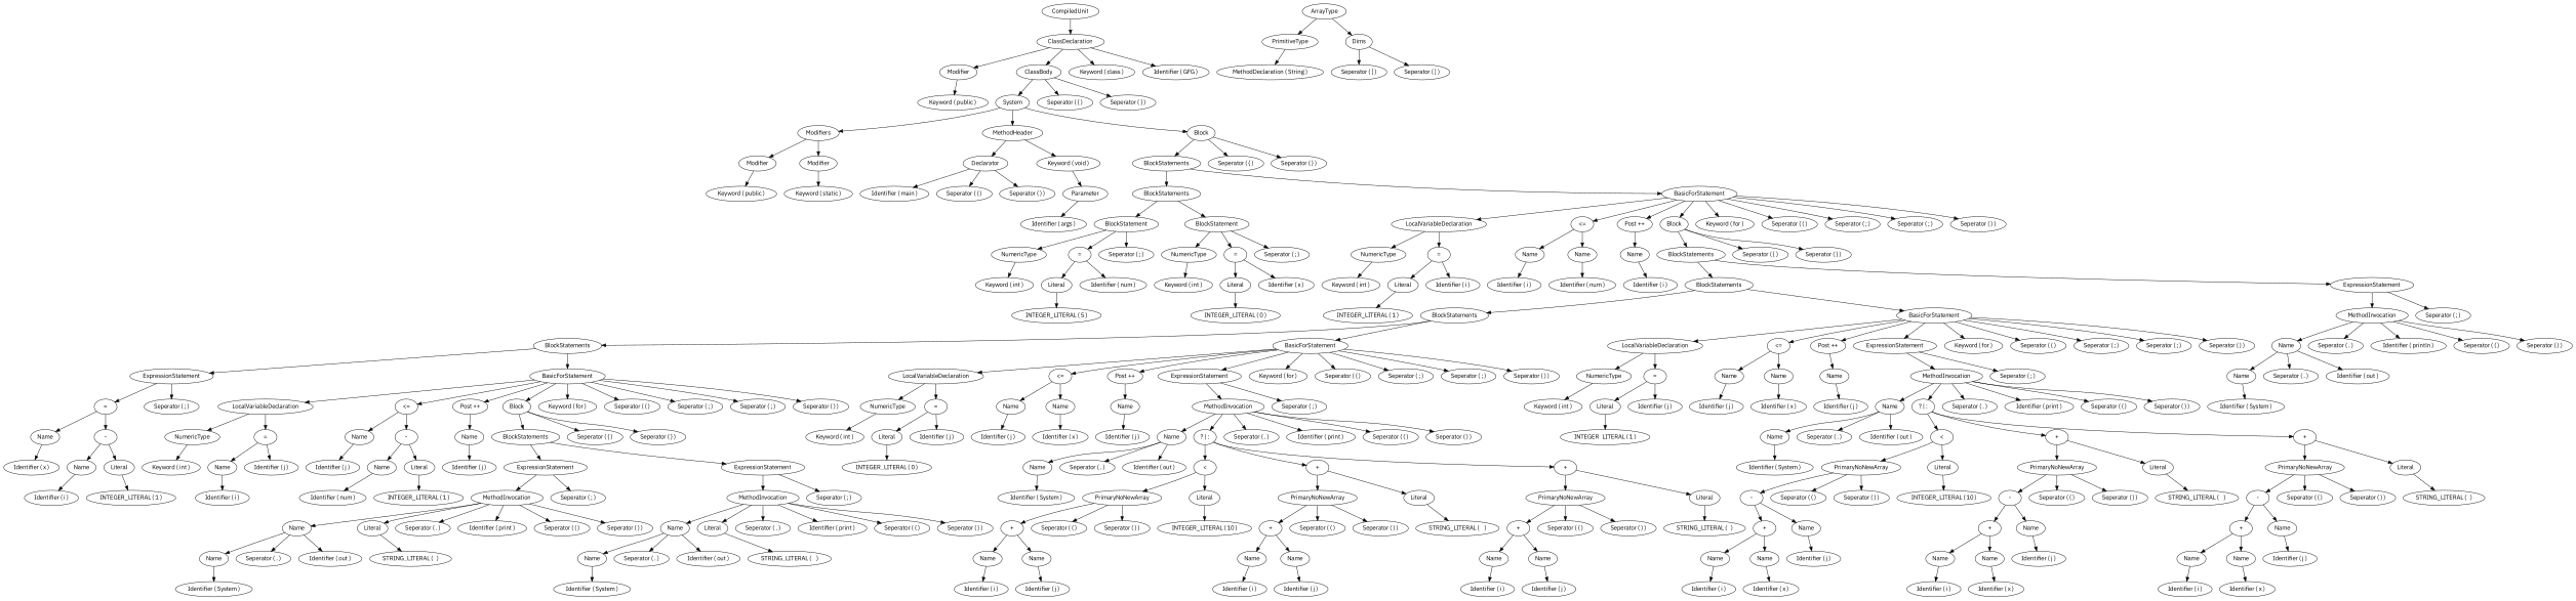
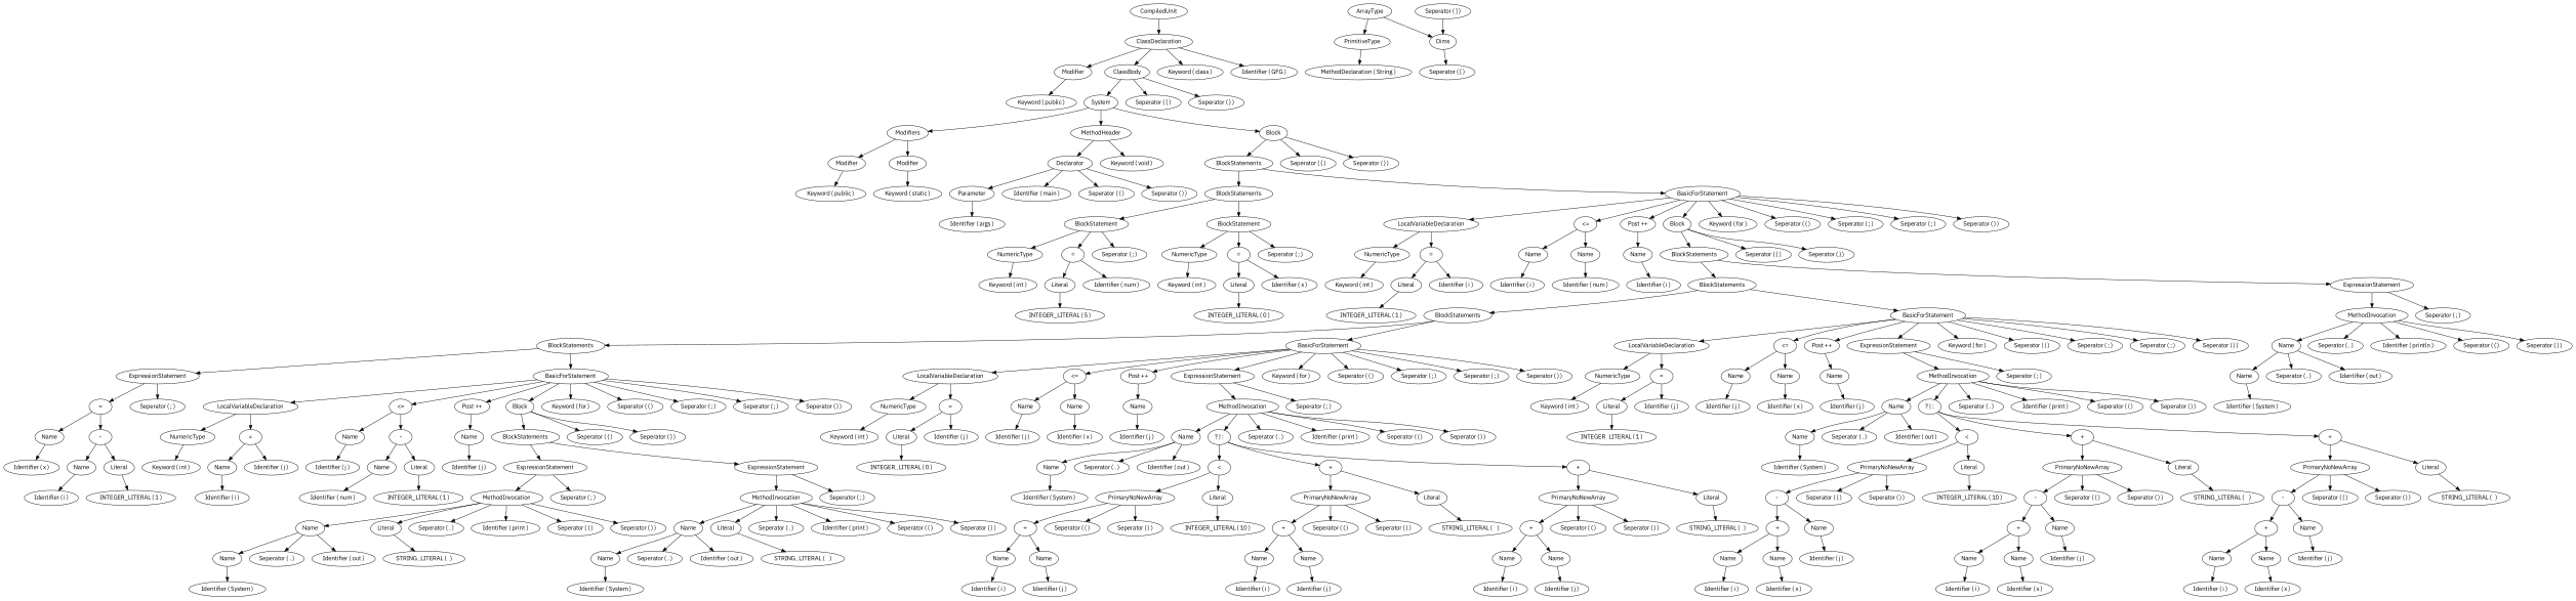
  digraph {
    fontname="IBM Plex Sans"
    node [fontname="IBM Plex Sans" ordering=out]
    edge [fontname="IBM Plex Sans"]
    n1 [label="Keyword ( public )"]
    n2 [label=Modifier]
    n3 [label="Keyword ( public )"]
    n4 [label=Modifier]
    n5 [label="Keyword ( static )"]
    n6 [label=Modifier]
    n7 [label=Modifiers]
    n8 [label="MethodDeclaration ( String )"]
    n9 [label=PrimitiveType]
    n10 [label="Seperator ( [ )"]
    n11 [label="Seperator ( ] )"]
    n12 [label=Dims]
    n13 [label=ArrayType]
    n14 [label="Identifier ( args )"]
    n15 [label=Parameter]
    n16 [label="Identifier ( main )"]
    n17 [label="Seperator ( ( )"]
    n18 [label="Seperator ( ) )"]
    n19 [label=Declarator]
    n20 [label="Keyword ( void )"]
    n21 [label=MethodHeader]
    n22 [label="Keyword ( int )"]
    n23 [label=NumericType]
    n24 [label="INTEGER_LITERAL ( 5 )"]
    n25 [label=Literal]
    n26 [label="Identifier ( num )"]
    n27 [label="="]
    n28 [label="Seperator ( ; )"]
    n29 [label=BlockStatement]
    n30 [label="Keyword ( int )"]
    n31 [label=NumericType]
    n32 [label="INTEGER_LITERAL ( 0 )"]
    n33 [label=Literal]
    n34 [label="Identifier ( x )"]
    n35 [label="="]
    n36 [label="Seperator ( ; )"]
    n37 [label=BlockStatement]
    n38 [label=BlockStatements]
    n39 [label="Keyword ( int )"]
    n40 [label=NumericType]
    n41 [label="INTEGER_LITERAL ( 1 )"]
    n42 [label=Literal]
    n43 [label="Identifier ( i )"]
    n44 [label="="]
    n45 [label=LocalVariableDeclaration]
    n46 [label="Identifier ( i )"]
    n47 [label=Name]
    n48 [label="Identifier ( num )"]
    n49 [label=Name]
    n50 [label="<="]
    n51 [label="Identifier ( i )"]
    n52 [label=Name]
    n53 [label="Post ++"]
    n54 [label="Identifier ( x )"]
    n55 [label=Name]
    n56 [label="Identifier ( i )"]
    n57 [label=Name]
    n58 [label="INTEGER_LITERAL ( 1 )"]
    n59 [label=Literal]
    n60 [label="-"]
    n61 [label="="]
    n62 [label="Seperator ( ; )"]
    n63 [label=ExpressionStatement]
    n64 [label="Keyword ( int )"]
    n65 [label=NumericType]
    n66 [label="Identifier ( i )"]
    n67 [label=Name]
    n68 [label="Identifier ( j )"]
    n69 [label="="]
    n70 [label=LocalVariableDeclaration]
    n71 [label="Identifier ( j )"]
    n72 [label=Name]
    n73 [label="Identifier ( num )"]
    n74 [label=Name]
    n75 [label="INTEGER_LITERAL ( 1 )"]
    n76 [label=Literal]
    n77 [label="-"]
    n78 [label="<="]
    n79 [label="Identifier ( j )"]
    n80 [label=Name]
    n81 [label="Post ++"]
    n82 [label="Identifier ( System )"]
    n83 [label=Name]
    n84 [label="Seperator ( . )"]
    n85 [label="Identifier ( out )"]
    n86 [label=Name]
    n87 [label="STRING_LITERAL (   )"]
    n88 [label=Literal]
    n89 [label="Seperator ( . )"]
    n90 [label="Identifier ( print )"]
    n91 [label="Seperator ( ( )"]
    n92 [label="Seperator ( ) )"]
    n93 [label=MethodInvocation]
    n94 [label="Seperator ( ; )"]
    n95 [label=ExpressionStatement]
    n96 [label="Identifier ( System )"]
    n97 [label=Name]
    n98 [label="Seperator ( . )"]
    n99 [label="Identifier ( out )"]
    n100 [label=Name]
    n101 [label="STRING_LITERAL (    )"]
    n102 [label=Literal]
    n103 [label="Seperator ( . )"]
    n104 [label="Identifier ( print )"]
    n105 [label="Seperator ( ( )"]
    n106 [label="Seperator ( ) )"]
    n107 [label=MethodInvocation]
    n108 [label="Seperator ( ; )"]
    n109 [label=ExpressionStatement]
    n110 [label=BlockStatements]
    n111 [label="Seperator ( { )"]
    n112 [label="Seperator ( } )"]
    n113 [label=Block]
    n114 [label="Keyword ( for )"]
    n115 [label="Seperator ( ( )"]
    n116 [label="Seperator ( ; )"]
    n117 [label="Seperator ( ; )"]
    n118 [label="Seperator ( ) )"]
    n119 [label=BasicForStatement]
    n120 [label=BlockStatements]
    n121 [label="Keyword ( int )"]
    n122 [label=NumericType]
    n123 [label="INTEGER_LITERAL ( 0 )"]
    n124 [label=Literal]
    n125 [label="Identifier ( j )"]
    n126 [label="="]
    n127 [label=LocalVariableDeclaration]
    n128 [label="Identifier ( j )"]
    n129 [label=Name]
    n130 [label="Identifier ( x )"]
    n131 [label=Name]
    n132 [label="<="]
    n133 [label="Identifier ( j )"]
    n134 [label=Name]
    n135 [label="Post ++"]
    n136 [label="Identifier ( System )"]
    n137 [label=Name]
    n138 [label="Seperator ( . )"]
    n139 [label="Identifier ( out )"]
    n140 [label=Name]
    n141 [label="Identifier ( i )"]
    n142 [label=Name]
    n143 [label="Identifier ( j )"]
    n144 [label=Name]
    n145 [label="+"]
    n146 [label="Seperator ( ( )"]
    n147 [label="Seperator ( ) )"]
    n148 [label=PrimaryNoNewArray]
    n149 [label="INTEGER_LITERAL ( 10 )"]
    n150 [label=Literal]
    n151 [label="<"]
    n152 [label="Identifier ( i )"]
    n153 [label=Name]
    n154 [label="Identifier ( j )"]
    n155 [label=Name]
    n156 [label="+"]
    n157 [label="Seperator ( ( )"]
    n158 [label="Seperator ( ) )"]
    n159 [label=PrimaryNoNewArray]
    n160 [label="STRING_LITERAL (    )"]
    n161 [label=Literal]
    n162 [label="+"]
    n163 [label="Identifier ( i )"]
    n164 [label=Name]
    n165 [label="Identifier ( j )"]
    n166 [label=Name]
    n167 [label="+"]
    n168 [label="Seperator ( ( )"]
    n169 [label="Seperator ( ) )"]
    n170 [label=PrimaryNoNewArray]
    n171 [label="STRING_LITERAL (   )"]
    n172 [label=Literal]
    n173 [label="+"]
    n174 [label="? | :"]
    n175 [label="Seperator ( . )"]
    n176 [label="Identifier ( print )"]
    n177 [label="Seperator ( ( )"]
    n178 [label="Seperator ( ) )"]
    n179 [label=MethodInvocation]
    n180 [label="Seperator ( ; )"]
    n181 [label=ExpressionStatement]
    n182 [label="Keyword ( for )"]
    n183 [label="Seperator ( ( )"]
    n184 [label="Seperator ( ; )"]
    n185 [label="Seperator ( ; )"]
    n186 [label="Seperator ( ) )"]
    n187 [label=BasicForStatement]
    n188 [label=BlockStatements]
    n189 [label="Keyword ( int )"]
    n190 [label=NumericType]
    n191 [label="INTEGER_LITERAL ( 1 )"]
    n192 [label=Literal]
    n193 [label="Identifier ( j )"]
    n194 [label="="]
    n195 [label=LocalVariableDeclaration]
    n196 [label="Identifier ( j )"]
    n197 [label=Name]
    n198 [label="Identifier ( x )"]
    n199 [label=Name]
    n200 [label="<="]
    n201 [label="Identifier ( j )"]
    n202 [label=Name]
    n203 [label="Post ++"]
    n204 [label="Identifier ( System )"]
    n205 [label=Name]
    n206 [label="Seperator ( . )"]
    n207 [label="Identifier ( out )"]
    n208 [label=Name]
    n209 [label="Identifier ( i )"]
    n210 [label=Name]
    n211 [label="Identifier ( x )"]
    n212 [label=Name]
    n213 [label="+"]
    n214 [label="Identifier ( j )"]
    n215 [label=Name]
    n216 [label="-"]
    n217 [label="Seperator ( ( )"]
    n218 [label="Seperator ( ) )"]
    n219 [label=PrimaryNoNewArray]
    n220 [label="INTEGER_LITERAL ( 10 )"]
    n221 [label=Literal]
    n222 [label="<"]
    n223 [label="Identifier ( i )"]
    n224 [label=Name]
    n225 [label="Identifier ( x )"]
    n226 [label=Name]
    n227 [label="+"]
    n228 [label="Identifier ( j )"]
    n229 [label=Name]
    n230 [label="-"]
    n231 [label="Seperator ( ( )"]
    n232 [label="Seperator ( ) )"]
    n233 [label=PrimaryNoNewArray]
    n234 [label="STRING_LITERAL (    )"]
    n235 [label=Literal]
    n236 [label="+"]
    n237 [label="Identifier ( i )"]
    n238 [label=Name]
    n239 [label="Identifier ( x )"]
    n240 [label=Name]
    n241 [label="+"]
    n242 [label="Identifier ( j )"]
    n243 [label=Name]
    n244 [label="-"]
    n245 [label="Seperator ( ( )"]
    n246 [label="Seperator ( ) )"]
    n247 [label=PrimaryNoNewArray]
    n248 [label="STRING_LITERAL (   )"]
    n249 [label=Literal]
    n250 [label="+"]
    n251 [label="? | :"]
    n252 [label="Seperator ( . )"]
    n253 [label="Identifier ( print )"]
    n254 [label="Seperator ( ( )"]
    n255 [label="Seperator ( ) )"]
    n256 [label=MethodInvocation]
    n257 [label="Seperator ( ; )"]
    n258 [label=ExpressionStatement]
    n259 [label="Keyword ( for )"]
    n260 [label="Seperator ( ( )"]
    n261 [label="Seperator ( ; )"]
    n262 [label="Seperator ( ; )"]
    n263 [label="Seperator ( ) )"]
    n264 [label=BasicForStatement]
    n265 [label=BlockStatements]
    n266 [label="Identifier ( System )"]
    n267 [label=Name]
    n268 [label="Seperator ( . )"]
    n269 [label="Identifier ( out )"]
    n270 [label=Name]
    n271 [label="Seperator ( . )"]
    n272 [label="Identifier ( println )"]
    n273 [label="Seperator ( ( )"]
    n274 [label="Seperator ( ) )"]
    n275 [label=MethodInvocation]
    n276 [label="Seperator ( ; )"]
    n277 [label=ExpressionStatement]
    n278 [label=BlockStatements]
    n279 [label="Seperator ( { )"]
    n280 [label="Seperator ( } )"]
    n281 [label=Block]
    n282 [label="Keyword ( for )"]
    n283 [label="Seperator ( ( )"]
    n284 [label="Seperator ( ; )"]
    n285 [label="Seperator ( ; )"]
    n286 [label="Seperator ( ) )"]
    n287 [label=BasicForStatement]
    n288 [label=BlockStatements]
    n289 [label="Seperator ( { )"]
    n290 [label="Seperator ( } )"]
    n291 [label=Block]
    n292 [label=System]
    n293 [label="Seperator ( { )"]
    n294 [label="Seperator ( } )"]
    n295 [label=ClassBody]
    n296 [label="Keyword ( class )"]
    n297 [label="Identifier ( GFG )"]
    n298 [label=ClassDeclaration]
    n299 [label=CompiledUnit]
    n2 -> n1
    n4 -> n3
    n6 -> n5
    n7 -> n4
    n7 -> n6
    n9 -> n8
    n12 -> n10
-   n12 -> n11
+   n11 -> n12
    n13 -> n9
    n13 -> n12
    n15 -> n14
-   n20 -> n15
+   n19 -> n15
    n19 -> n16
    n19 -> n17
    n19 -> n18
    n21 -> n19
    n21 -> n20
    n23 -> n22
    n25 -> n24
    n27 -> n25
    n27 -> n26
    n29 -> n23
    n29 -> n27
    n29 -> n28
    n31 -> n30
    n33 -> n32
    n35 -> n33
    n35 -> n34
    n37 -> n31
    n37 -> n35
    n37 -> n36
    n38 -> n29
    n38 -> n37
    n40 -> n39
    n42 -> n41
    n44 -> n42
    n44 -> n43
    n45 -> n40
    n45 -> n44
    n47 -> n46
    n49 -> n48
    n50 -> n47
    n50 -> n49
    n52 -> n51
    n53 -> n52
    n55 -> n54
    n57 -> n56
    n59 -> n58
    n60 -> n57
    n60 -> n59
    n61 -> n55
    n61 -> n60
    n63 -> n61
    n63 -> n62
    n65 -> n64
    n67 -> n66
    n69 -> n67
    n69 -> n68
    n70 -> n65
    n70 -> n69
    n72 -> n71
    n74 -> n73
    n76 -> n75
    n77 -> n74
    n77 -> n76
    n78 -> n72
    n78 -> n77
    n80 -> n79
    n81 -> n80
    n83 -> n82
    n86 -> n83
    n86 -> n84
    n86 -> n85
    n88 -> n87
    n93 -> n86
    n93 -> n88
    n93 -> n89
    n93 -> n90
    n93 -> n91
    n93 -> n92
    n95 -> n93
    n95 -> n94
    n97 -> n96
    n100 -> n97
    n100 -> n98
    n100 -> n99
    n102 -> n101
    n107 -> n100
    n107 -> n102
    n107 -> n103
    n107 -> n104
    n107 -> n105
    n107 -> n106
    n109 -> n107
    n109 -> n108
    n110 -> n95
    n110 -> n109
    n113 -> n110
    n113 -> n111
    n113 -> n112
    n119 -> n70
    n119 -> n78
    n119 -> n81
    n119 -> n113
    n119 -> n114
    n119 -> n115
    n119 -> n116
    n119 -> n117
    n119 -> n118
    n120 -> n63
    n120 -> n119
    n122 -> n121
    n124 -> n123
    n126 -> n124
    n126 -> n125
    n127 -> n122
    n127 -> n126
    n129 -> n128
    n131 -> n130
    n132 -> n129
    n132 -> n131
    n134 -> n133
    n135 -> n134
    n137 -> n136
    n140 -> n137
    n140 -> n138
    n140 -> n139
    n142 -> n141
    n144 -> n143
    n145 -> n142
    n145 -> n144
    n148 -> n145
    n148 -> n146
    n148 -> n147
    n150 -> n149
    n151 -> n148
    n151 -> n150
    n153 -> n152
    n155 -> n154
    n156 -> n153
    n156 -> n155
    n159 -> n156
    n159 -> n157
    n159 -> n158
    n161 -> n160
    n162 -> n159
    n162 -> n161
    n164 -> n163
    n166 -> n165
    n167 -> n164
    n167 -> n166
    n170 -> n167
    n170 -> n168
    n170 -> n169
    n172 -> n171
    n173 -> n170
    n173 -> n172
    n174 -> n151
    n174 -> n162
    n174 -> n173
    n179 -> n140
    n179 -> n174
    n179 -> n175
    n179 -> n176
    n179 -> n177
    n179 -> n178
    n181 -> n179
    n181 -> n180
    n187 -> n127
    n187 -> n132
    n187 -> n135
    n187 -> n181
    n187 -> n182
    n187 -> n183
    n187 -> n184
    n187 -> n185
    n187 -> n186
    n188 -> n120
    n188 -> n187
    n190 -> n189
    n192 -> n191
    n194 -> n192
    n194 -> n193
    n195 -> n190
    n195 -> n194
    n197 -> n196
    n199 -> n198
    n200 -> n197
    n200 -> n199
    n202 -> n201
    n203 -> n202
    n205 -> n204
    n208 -> n205
    n208 -> n206
    n208 -> n207
    n210 -> n209
    n212 -> n211
    n213 -> n210
    n213 -> n212
    n215 -> n214
    n216 -> n213
    n216 -> n215
    n219 -> n216
    n219 -> n217
    n219 -> n218
    n221 -> n220
    n222 -> n219
    n222 -> n221
    n224 -> n223
    n226 -> n225
    n227 -> n224
    n227 -> n226
    n229 -> n228
    n230 -> n227
    n230 -> n229
    n233 -> n230
    n233 -> n231
    n233 -> n232
    n235 -> n234
    n236 -> n233
    n236 -> n235
    n238 -> n237
    n240 -> n239
    n241 -> n238
    n241 -> n240
    n243 -> n242
    n244 -> n241
    n244 -> n243
    n247 -> n244
    n247 -> n245
    n247 -> n246
    n249 -> n248
    n250 -> n247
    n250 -> n249
    n251 -> n222
    n251 -> n236
    n251 -> n250
    n256 -> n208
    n256 -> n251
    n256 -> n252
    n256 -> n253
    n256 -> n254
    n256 -> n255
    n258 -> n256
    n258 -> n257
    n264 -> n195
    n264 -> n200
    n264 -> n203
    n264 -> n258
    n264 -> n259
    n264 -> n260
    n264 -> n261
    n264 -> n262
    n264 -> n263
    n265 -> n188
    n265 -> n264
    n267 -> n266
    n270 -> n267
    n270 -> n268
    n270 -> n269
    n275 -> n270
    n275 -> n271
    n275 -> n272
    n275 -> n273
    n275 -> n274
    n277 -> n275
    n277 -> n276
    n278 -> n265
    n278 -> n277
    n281 -> n278
    n281 -> n279
    n281 -> n280
    n287 -> n45
    n287 -> n50
    n287 -> n53
    n287 -> n281
    n287 -> n282
    n287 -> n283
    n287 -> n284
    n287 -> n285
    n287 -> n286
    n288 -> n38
    n288 -> n287
    n291 -> n288
    n291 -> n289
    n291 -> n290
    n292 -> n7
    n292 -> n21
    n292 -> n291
    n295 -> n292
    n295 -> n293
    n295 -> n294
    n298 -> n2
    n298 -> n295
    n298 -> n296
    n298 -> n297
    n299 -> n298
  }
